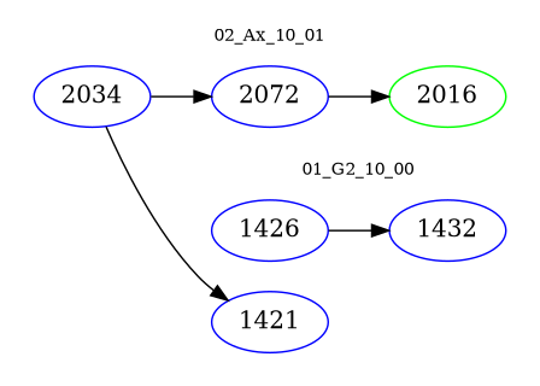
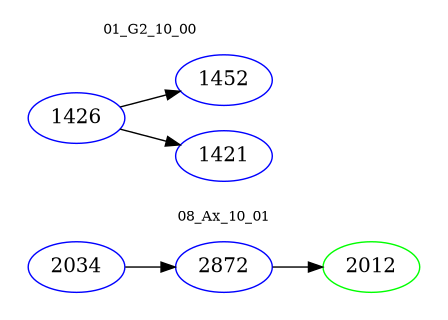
  digraph {
    rankdir=LR
    node [color=blue]
    edge [color=black]
    n1 [label=2034]
-   n2 [color=green label=2016]
-   n3 [label=2072]
+   n2 [color=green label=2012]
+   n3 [label=2872]
    n4 [label=1426]
    n5 [label=1421]
-   n6 [label=1432]
+   n6 [label=1452]
    subgraph cluster_1 {
      color=white
      fontsize=10
-     label="02_Ax_10_01"
+     label="08_Ax_10_01"
      n1
      n2
      n3
    }
    subgraph cluster_2 {
      color=white
      fontsize=10
      label="01_G2_10_00"
      n4
      n5
      n6
    }
    n1 -> n3
    n3 -> n2
-   n1 -> n5
+   n4 -> n5
    n4 -> n6
  }
